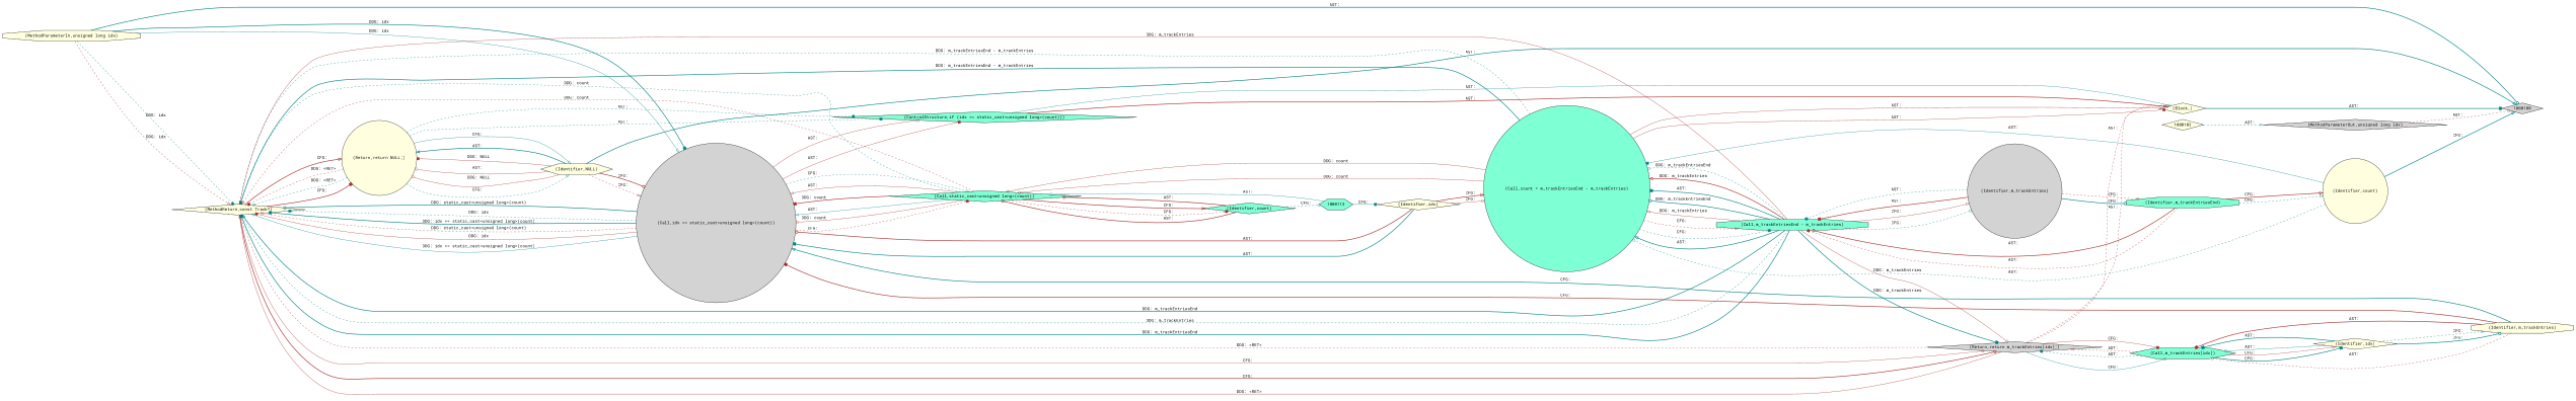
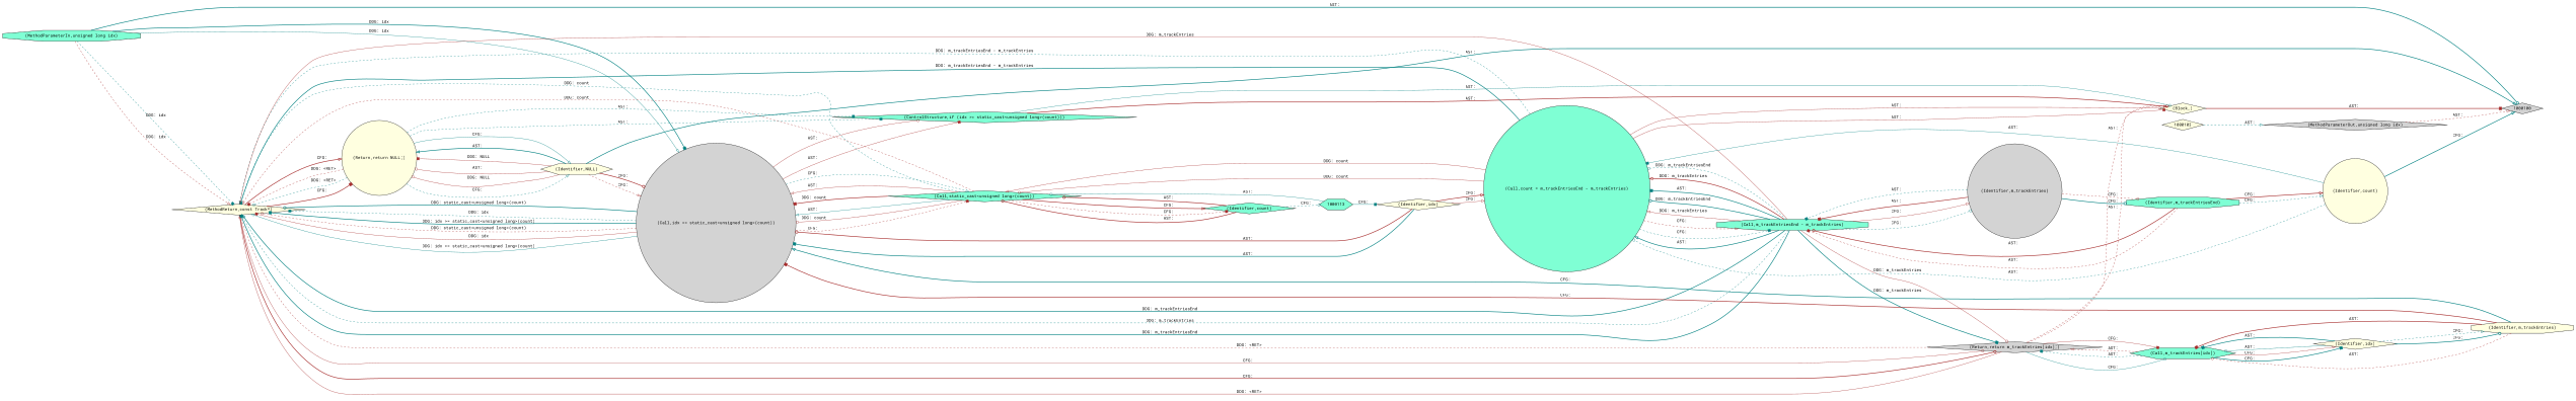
  digraph {
    fontname="Roboto Mono"
    rankdir=LR
    node [fillcolor=lightyellow fontname="Roboto Mono" shape=diamond style=filled]
    edge [arrowhead=onormal color=brown fontname="Roboto Mono" style=bold]
    n1 [label="(MethodReturn,const Track*)"]
    n2 [label="(Return,return NULL;)" shape=circle]
    n3 [fillcolor=lightgrey label="(Return,return m_trackEntries[idx];)"]
    n4 [fillcolor=aquamarine label="(ControlStructure,if (idx >= static_cast<unsigned long>(count)))"]
    n5 [label="(Identifier,NULL)" shape=hexagon]
    n6 [label="(Block,)"]
    n7 [fillcolor=aquamarine label="(Call,m_trackEntries[idx])" shape=hexagon]
    1000100 [fillcolor=lightgrey]
-   n9 [label="(MethodParameterIn,unsigned long idx)" shape=octagon]
+   n9 [fillcolor=aquamarine label="(MethodParameterIn,unsigned long idx)" shape=octagon]
    n10 [fillcolor=lightgrey label="(Call,idx >= static_cast<unsigned long>(count))" shape=circle]
    n11 [fillcolor=aquamarine label="(Call,static_cast<unsigned long>(count))"]
    n12 [fillcolor=lightgrey label="(MethodParameterOut,unsigned long idx)"]
    n13 [fillcolor=aquamarine label="(Call,count = m_trackEntriesEnd - m_trackEntries)" shape=circle]
    n14 [fillcolor=aquamarine label="(Call,m_trackEntriesEnd - m_trackEntries)" shape=octagon]
    n15 [fillcolor=lightgrey label="(Identifier,m_trackEntries)" shape=circle]
    n16 [fillcolor=aquamarine label="(Identifier,count)"]
    n17 [label="(Identifier,count)" shape=circle]
    n18 [fillcolor=aquamarine label="(Identifier,m_trackEntriesEnd)" shape=octagon]
    1000113 [fillcolor=aquamarine shape=hexagon]
    n20 [label="(Identifier,idx)"]
    n21 [label="(Identifier,idx)"]
    n22 [label="(Identifier,m_trackEntries)" shape=octagon]
    1000103
    n1 -> n2 [arrowhead=box label="CFG: "]
    n1 -> n2 [label="CFG: "]
    n1 -> n3 [arrowhead=odot label="CFG: " style=solid]
    n1 -> n3 [arrowhead=odot label="CFG: "]
    n2 -> n1 [arrowhead=box label="DDG: <RET>" style=dashed]
    n2 -> n1 [arrowhead=odot color=teal label="DDG: <RET>" style=dashed]
    n2 -> n4 [arrowhead=box color=teal label="AST: " style=dashed]
    n2 -> n4 [arrowhead=box color=teal label="AST: " style=dashed]
    n2 -> n5 [color=teal label="CFG: " style=dashed]
    n2 -> n5 [color=teal label="CFG: " style=solid]
    n3 -> n1 [label="DDG: <RET>" style=solid]
    n3 -> n1 [arrowhead=box label="DDG: <RET>" style=dashed]
    n3 -> n6 [arrowhead=odot label="AST: " style=dashed]
    n3 -> n6 [label="AST: " style=dashed]
    n3 -> n7 [arrowhead=odot color=teal label="CFG: " style=solid]
    n3 -> n7 [arrowhead=box label="CFG: " style=solid]
    n4 -> n6 [label="AST: "]
    n4 -> n6 [arrowhead=odot color=teal label="AST: " style=solid]
    n5 -> n2 [color=teal label="AST: "]
    n5 -> n2 [arrowhead=box label="DDG: NULL" style=solid]
    n5 -> n2 [arrowhead=odot label="AST: " style=solid]
    n5 -> n2 [arrowhead=odot label="DDG: NULL" style=solid]
    n5 -> 1000100 [color=teal label="AST: "]
    n5 -> n10 [arrowhead=odot label="CFG: "]
    n5 -> n10 [label="CFG: " style=dashed]
-   n6 -> 1000100 [arrowhead=box color=teal label="AST: "]
+   n6 -> 1000100 [arrowhead=box label="AST: "]
    n7 -> n3 [label="AST: " style=dashed]
    n7 -> n3 [arrowhead=box color=teal label="AST: " style=dashed]
    n7 -> n21 [label="CFG: " style=solid]
    n7 -> n21 [arrowhead=box color=teal label="CFG: "]
    n9 -> n1 [arrowhead=box color=teal label="DDG: idx" style=dashed]
    n9 -> n1 [label="DDG: idx" style=dashed]
    n9 -> 1000100 [arrowhead=odot color=teal label="AST: "]
    n9 -> n10 [color=teal label="DDG: idx" style=solid]
    n9 -> n10 [arrowhead=box color=teal label="DDG: idx"]
    n10 -> n1 [arrowhead=odot color=teal label="DDG: static_cast<unsigned long>(count)"]
    n10 -> n1 [arrowhead=box color=teal label="DDG: idx" style=dashed]
    n10 -> n1 [arrowhead=box color=teal label="DDG: idx >= static_cast<unsigned long>(count)"]
    n10 -> n1 [arrowhead=odot label="DDG: static_cast<unsigned long>(count)" style=dashed]
    n10 -> n1 [arrowhead=box label="DDG: idx" style=solid]
    n10 -> n1 [color=teal label="DDG: idx >= static_cast<unsigned long>(count)" style=solid]
    n10 -> n4 [arrowhead=odot label="AST: " style=solid]
    n10 -> n4 [arrowhead=box label="AST: " style=solid]
    n10 -> n11 [arrowhead=box label="CFG: " style=dashed]
    n10 -> n11 [color=teal label="CFG: " style=dashed]
    n11 -> n1 [arrowhead=odot color=teal label="DDG: count" style=dashed]
    n11 -> n1 [label="DDG: count" style=dashed]
    n11 -> n10 [label="AST: " style=solid]
    n11 -> n10 [arrowhead=box label="DDG: count"]
    n11 -> n10 [color=teal label="AST: " style=solid]
    n11 -> n10 [arrowhead=odot label="DDG: count" style=solid]
    n11 -> n16 [label="CFG: "]
    n11 -> n16 [arrowhead=box label="CFG: " style=dashed]
-   n12 -> 1000100 [arrowhead=odot label="AST: " style=dashed]
+   n12 -> 1000100 [label="AST: " style=dashed]
    n13 -> n1 [color=teal label="DDG: m_trackEntriesEnd - m_trackEntries" style=dashed]
    n13 -> n1 [arrowhead=box color=teal label="DDG: m_trackEntriesEnd - m_trackEntries"]
    n13 -> n6 [arrowhead=box label="AST: " style=solid]
    n13 -> n6 [arrowhead=odot label="AST: " style=solid]
    n13 -> n11 [arrowhead=odot label="DDG: count" style=solid]
    n13 -> n11 [label="DDG: count" style=solid]
    n13 -> n14 [label="CFG: " style=dashed]
    n13 -> n14 [arrowhead=box color=teal label="CFG: " style=dashed]
    n14 -> n1 [label="DDG: m_trackEntries" style=solid]
    n14 -> n1 [color=teal label="DDG: m_trackEntriesEnd"]
    n14 -> n1 [color=teal label="DDG: m_trackEntries" style=dashed]
    n14 -> n1 [arrowhead=box color=teal label="DDG: m_trackEntriesEnd"]
    n14 -> n3 [arrowhead=odot label="DDG: m_trackEntries" style=solid]
    n14 -> n3 [arrowhead=box color=teal label="DDG: m_trackEntries"]
    n14 -> n13 [color=teal label="AST: "]
    n14 -> n13 [arrowhead=odot color=teal label="DDG: m_trackEntriesEnd" style=dashed]
    n14 -> n13 [label="DDG: m_trackEntries"]
    n14 -> n13 [arrowhead=box color=teal label="AST: "]
    n14 -> n13 [arrowhead=odot color=teal label="DDG: m_trackEntriesEnd"]
    n14 -> n13 [label="DDG: m_trackEntries" style=solid]
    n14 -> n15 [label="CFG: " style=solid]
    n14 -> n15 [arrowhead=odot color=teal label="CFG: " style=dashed]
    n15 -> n14 [arrowhead=box color=teal label="AST: " style=dashed]
    n15 -> n14 [arrowhead=box label="AST: "]
    n15 -> n18 [arrowhead=odot label="CFG: " style=dashed]
    n15 -> n18 [arrowhead=odot color=teal label="CFG: "]
    n16 -> n11 [arrowhead=odot label="AST: "]
    n16 -> n11 [arrowhead=odot label="AST: "]
    n16 -> 1000113 [arrowhead=odot color=teal label="CFG: " style=dashed]
    n17 -> 1000100 [color=teal label="CFG: "]
    n17 -> n13 [arrowhead=odot color=teal label="AST: " style=dashed]
    n17 -> n13 [arrowhead=box color=teal label="AST: " style=solid]
    n18 -> n14 [arrowhead=odot label="AST: "]
    n18 -> n14 [arrowhead=box label="AST: " style=dashed]
    n18 -> n17 [color=teal label="CFG: " style=dashed]
    n18 -> n17 [label="CFG: "]
    1000113 -> n11 [arrowhead=odot color=teal label="AST: " style=solid]
    1000113 -> n20 [arrowhead=box color=teal label="CFG: " style=solid]
    n20 -> n10 [arrowhead=box color=teal label="AST: "]
    n20 -> n10 [arrowhead=odot label="AST: "]
    n20 -> n13 [label="CFG: " style=solid]
    n20 -> n13 [label="CFG: "]
    n21 -> n7 [arrowhead=box color=teal label="AST: "]
    n21 -> n7 [arrowhead=odot color=teal label="AST: " style=solid]
    n21 -> n22 [color=teal label="CFG: " style=dashed]
    n21 -> n22 [arrowhead=odot color=teal label="CFG: "]
    n22 -> n7 [arrowhead=box label="AST: "]
    n22 -> n7 [arrowhead=odot label="AST: " style=dashed]
    n22 -> n10 [color=teal label="CFG: "]
    n22 -> n10 [arrowhead=box label="CFG: "]
    1000103 -> n12 [color=teal label="AST: " style=dashed]
  }
